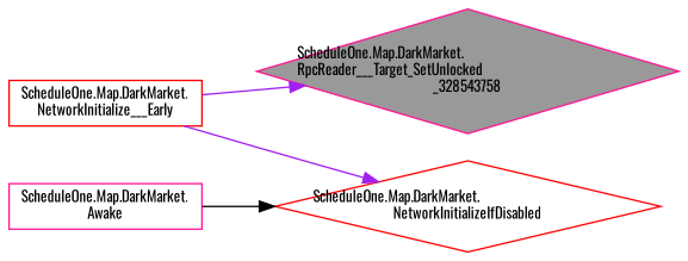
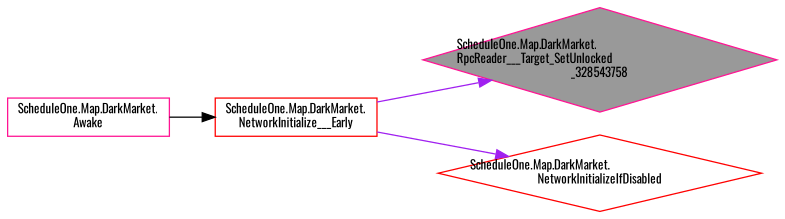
  digraph {
    fontname=Oswald
    rankdir=RL
    node [color=deeppink fillcolor=white fontname=Oswald fontsize=10 shape=diamond style=filled]
    edge [color=purple dir=back fontname=Oswald fontsize=10 labelfontname=Helvetica labelfontsize=10 style=solid]
    n1 [fillcolor=grey60 fontcolor=black height=0.2 label="ScheduleOne.Map.DarkMarket.\lRpcReader___Target_SetUnlocked\l_328543758" width=0.4]
    n2 [color=red height=0.2 label="ScheduleOne.Map.DarkMarket.\lNetworkInitialize___Early" shape=box width=0.4]
    n3 [height=0.2 label="ScheduleOne.Map.DarkMarket.\lAwake" shape=box width=0.4]
    n4 [color=red height=0.2 label="ScheduleOne.Map.DarkMarket.\lNetworkInitializeIfDisabled" width=0.4]
    n1 -> n2
-   n4 -> n3 [color=black]
+   n2 -> n3 [color=black]
    n4 -> n2
  }
